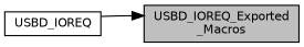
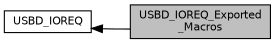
  digraph {
    rankdir=LR
    node [color=black fontname=Helvetica fontsize=10 shape=record style=filled]
    n1 [fillcolor=white height=0.2 label=USBD_IOREQ width=0.4]
    n2 [fillcolor=grey75 fontcolor=black height=0.2 label="USBD_IOREQ_Exported\l_Macros" width=0.4]
-   n2 -> n1 [dir=back fontname=Helvetica fontsize=10 labelfontname=Helvetica labelfontsize=10 shape=plaintext style=solid]
+   n1 -> n2 [dir=back fontname=Helvetica fontsize=10 labelfontname=Helvetica labelfontsize=10 shape=plaintext style=solid]
  }
